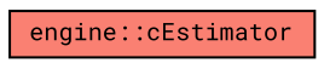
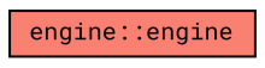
  digraph {
    rankdir=LR
    fontname="Roboto Mono"
-   n1 [color=black fillcolor=salmon fontname="Roboto Mono" fontsize=10 height=0.2 label="engine::cEstimator" shape=record style=filled width=0.4]
+   n1 [color=black fillcolor=salmon fontname="Roboto Mono" fontsize=10 height=0.2 label="engine::engine" shape=record style=filled width=0.4]
  }
